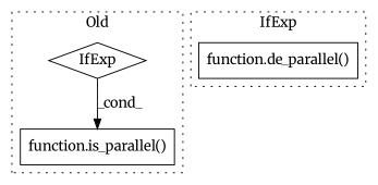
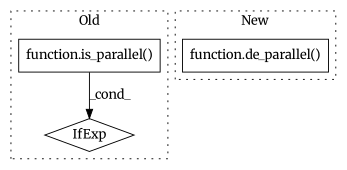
  digraph {
    fontname=Merriweather
    node [a=75 l="12,1" shape=box fontname=Merriweather]
    n1 [a=51 l="4,6" label=IfExp s="13238,13260" shape=diamond]
    n2 [label="function.is_parallel()" s="13242,13259"]
    n3 [label="function.de_parallel()" s="13186,13203"]
    subgraph cluster_1 {
      label=Old
      style=dotted
      n1
      n2
    }
    subgraph cluster_2 {
-     label=IfExp
+     label=New
      style=dotted
      n3
    }
-   n1 -> n2 [label=_cond_ fontname=Merriweather]
+   n2 -> n1 [label=_cond_ fontname=Merriweather]
  }
